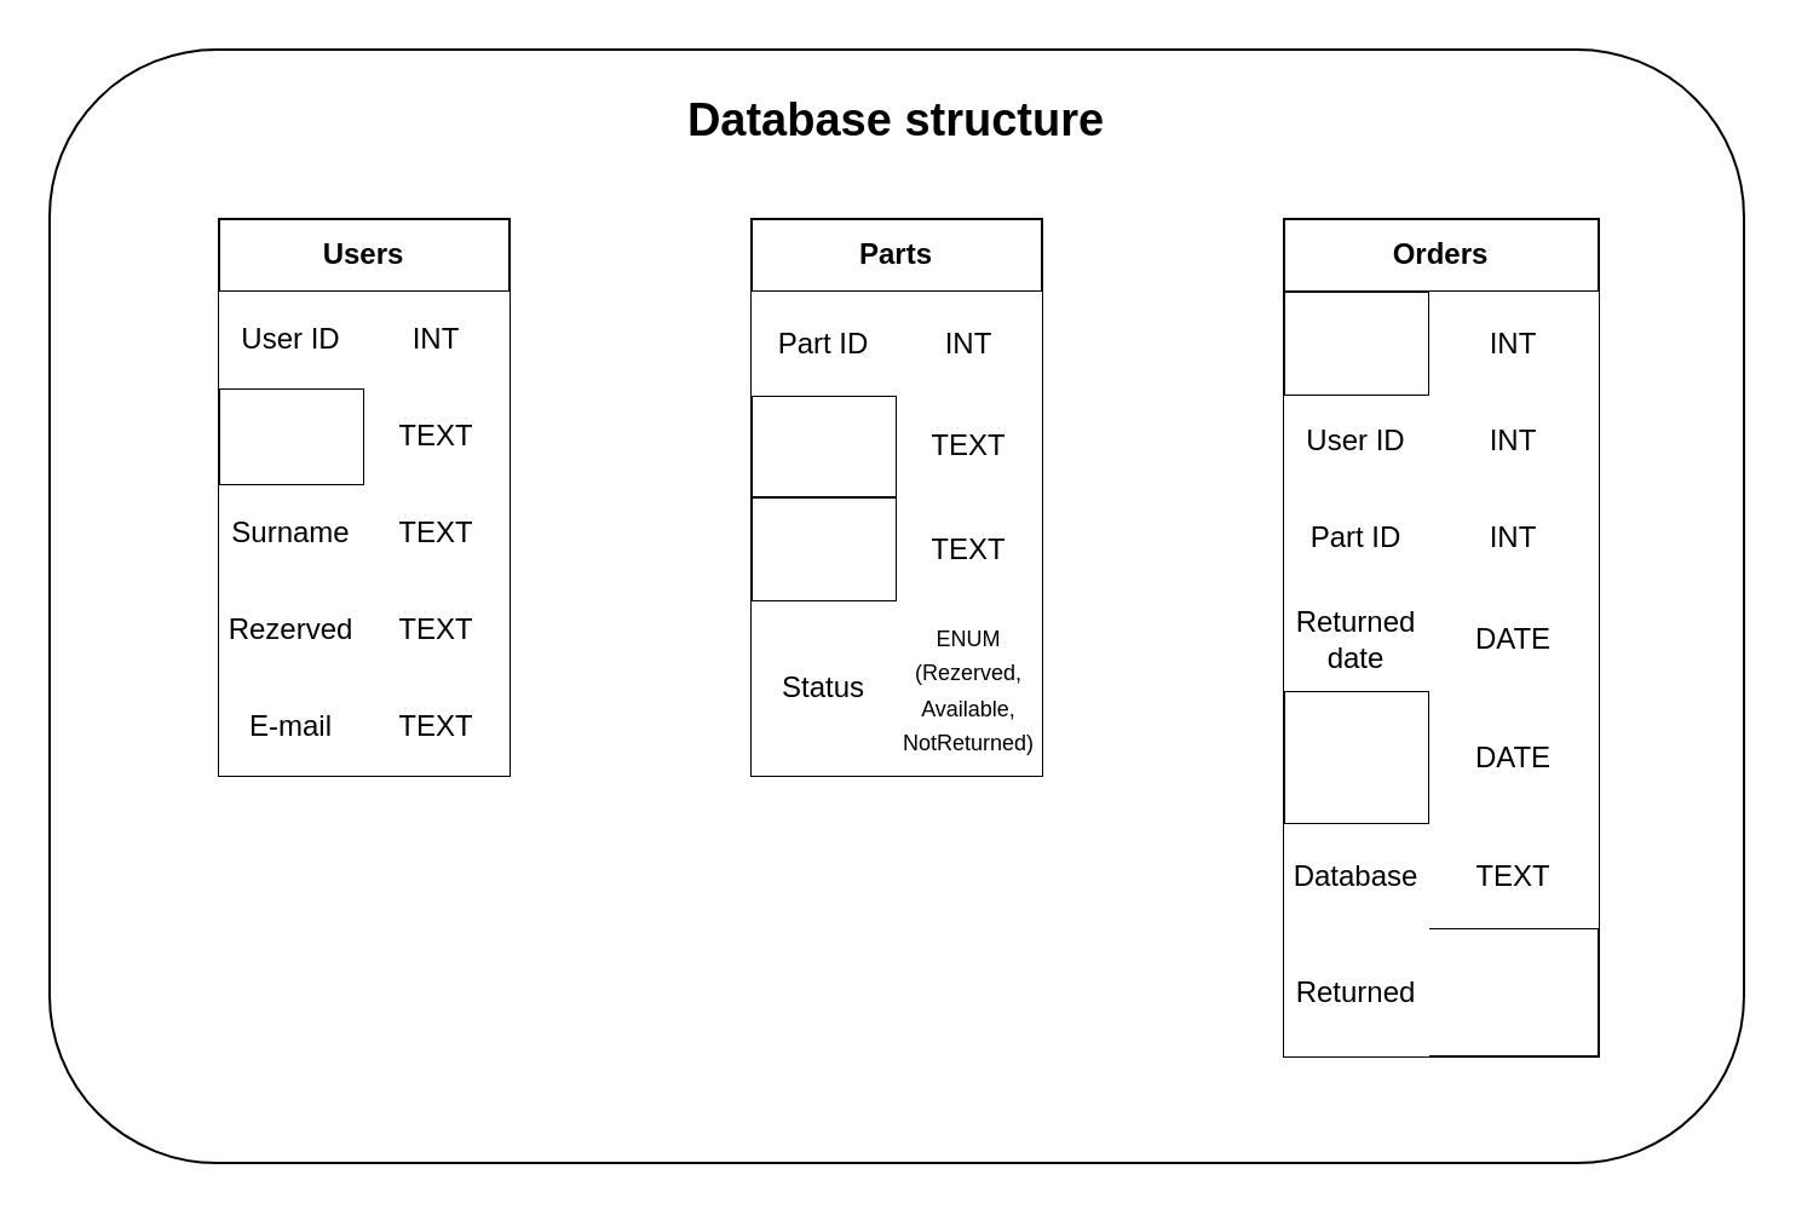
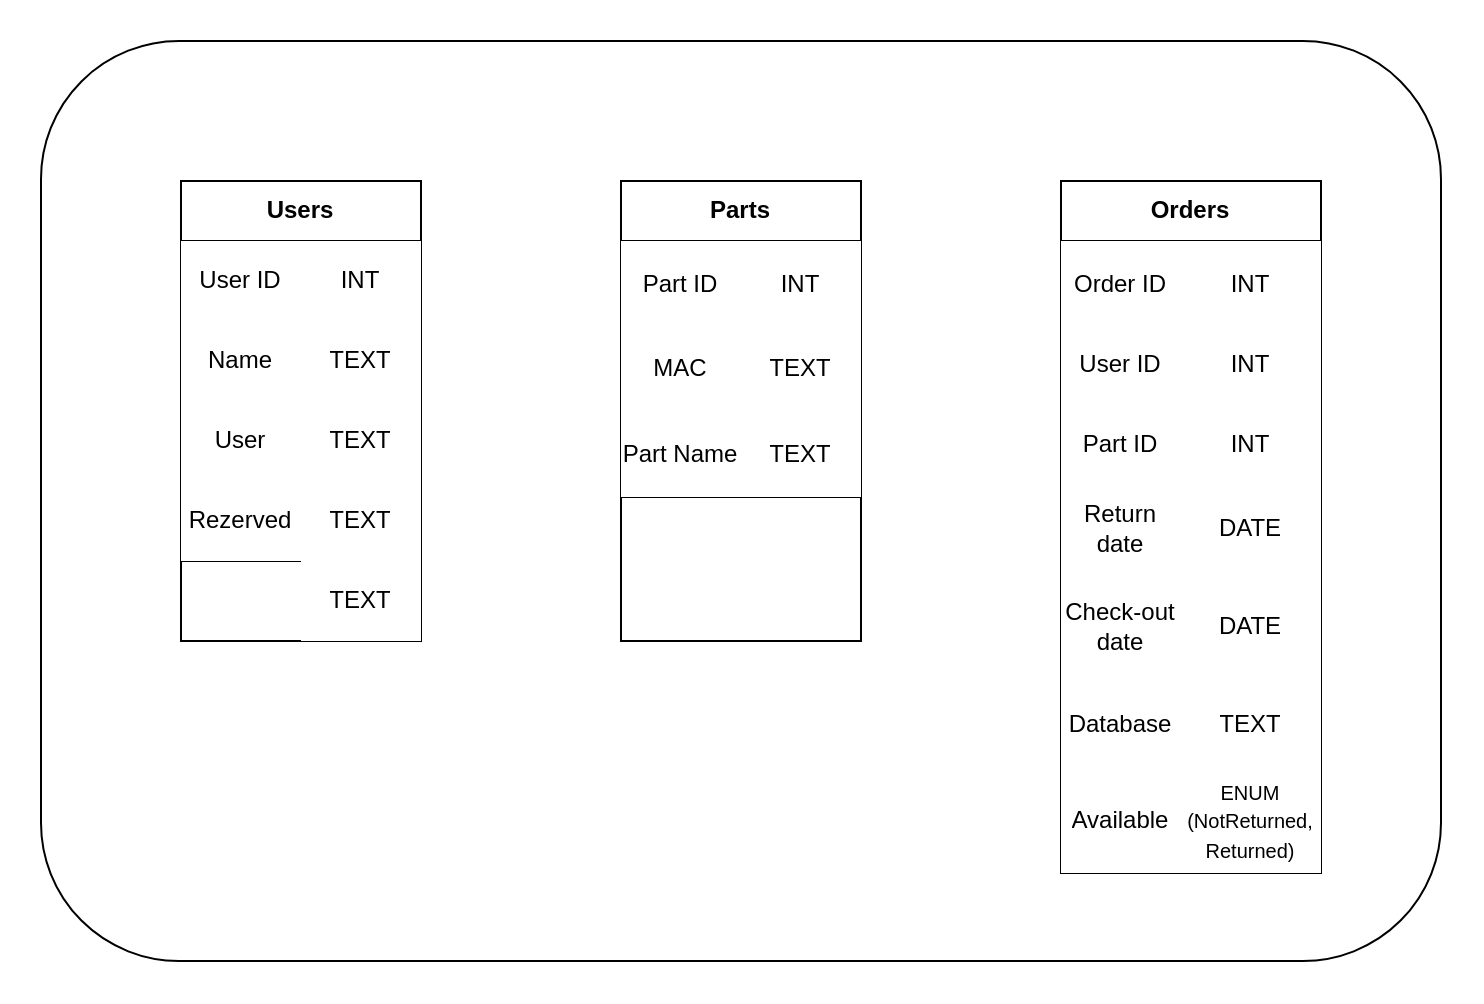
  <mxCell id="0" />
  <mxCell id="1" parent="0" />
  <mxCell id="2" value="" style="rounded=1;whiteSpace=wrap;html=1;startSize=30;" parent="1" vertex="1"><mxGeometry x="20" y="20" width="700" height="460" as="geometry" /></mxCell>
  <mxCell id="3" value="Users" style="shape=table;html=1;whiteSpace=wrap;startSize=30;container=1;collapsible=0;childLayout=tableLayout;fontStyle=1;align=center;" parent="1" vertex="1"><mxGeometry x="90" y="90" width="120" height="230" as="geometry" /></mxCell>
  <mxCell id="4" value="" style="shape=partialRectangle;html=1;whiteSpace=wrap;collapsible=0;dropTarget=0;pointerEvents=0;fillColor=none;top=0;left=0;bottom=0;right=0;points=[[0,0.5],[1,0.5]];portConstraint=eastwest;" parent="3" vertex="1"><mxGeometry y="30" width="120" height="40" as="geometry" /></mxCell>
  <mxCell id="5" value="User ID" style="shape=partialRectangle;html=1;whiteSpace=wrap;connectable=0;top=0;left=0;bottom=0;right=0;overflow=hidden;" parent="4" vertex="1"><mxGeometry width="60" height="40" as="geometry" /></mxCell>
  <mxCell id="6" value="INT" style="shape=partialRectangle;html=1;whiteSpace=wrap;connectable=0;top=0;left=0;bottom=0;right=0;overflow=hidden;" parent="4" vertex="1"><mxGeometry x="60" width="60" height="40" as="geometry" /></mxCell>
  <mxCell id="7" value="" style="shape=partialRectangle;html=1;whiteSpace=wrap;collapsible=0;dropTarget=0;pointerEvents=0;fillColor=none;top=0;left=0;bottom=0;right=0;points=[[0,0.5],[1,0.5]];portConstraint=eastwest;" parent="3" vertex="1"><mxGeometry y="70" width="120" height="40" as="geometry" /></mxCell>
+ <mxCell id="8" value="Name" style="shape=partialRectangle;html=1;whiteSpace=wrap;connectable=0;top=0;left=0;bottom=0;right=0;overflow=hidden;" parent="7" vertex="1"><mxGeometry width="60" height="40" as="geometry" /></mxCell>
  <mxCell id="9" value="TEXT" style="shape=partialRectangle;html=1;whiteSpace=wrap;connectable=0;top=0;left=0;bottom=0;right=0;overflow=hidden;" parent="7" vertex="1"><mxGeometry x="60" width="60" height="40" as="geometry" /></mxCell>
  <mxCell id="10" value="" style="shape=partialRectangle;html=1;whiteSpace=wrap;collapsible=0;dropTarget=0;pointerEvents=0;fillColor=none;top=0;left=0;bottom=0;right=0;points=[[0,0.5],[1,0.5]];portConstraint=eastwest;" parent="3" vertex="1"><mxGeometry y="110" width="120" height="40" as="geometry" /></mxCell>
- <mxCell id="11" value="Surname" style="shape=partialRectangle;html=1;whiteSpace=wrap;connectable=0;top=0;left=0;bottom=0;right=0;overflow=hidden;" parent="10" vertex="1"><mxGeometry width="60" height="40" as="geometry" /></mxCell>
+ <mxCell id="11" value="User" style="shape=partialRectangle;html=1;whiteSpace=wrap;connectable=0;top=0;left=0;bottom=0;right=0;overflow=hidden;" parent="10" vertex="1"><mxGeometry width="60" height="40" as="geometry" /></mxCell>
  <mxCell id="12" value="&lt;span&gt;TEXT&lt;/span&gt;" style="shape=partialRectangle;html=1;whiteSpace=wrap;connectable=0;top=0;left=0;bottom=0;right=0;overflow=hidden;" parent="10" vertex="1"><mxGeometry x="60" width="60" height="40" as="geometry" /></mxCell>
  <mxCell id="13" style="shape=partialRectangle;html=1;whiteSpace=wrap;collapsible=0;dropTarget=0;pointerEvents=0;fillColor=none;top=0;left=0;bottom=0;right=0;points=[[0,0.5],[1,0.5]];portConstraint=eastwest;" parent="3" vertex="1"><mxGeometry y="150" width="120" height="40" as="geometry" /></mxCell>
  <mxCell id="14" value="Rezerved" style="shape=partialRectangle;html=1;whiteSpace=wrap;connectable=0;top=0;left=0;bottom=0;right=0;overflow=hidden;" parent="13" vertex="1"><mxGeometry width="60" height="40" as="geometry" /></mxCell>
  <mxCell id="15" value="&lt;span&gt;TEXT&lt;/span&gt;" style="shape=partialRectangle;html=1;whiteSpace=wrap;connectable=0;top=0;left=0;bottom=0;right=0;overflow=hidden;" parent="13" vertex="1"><mxGeometry x="60" width="60" height="40" as="geometry" /></mxCell>
  <mxCell id="16" style="shape=partialRectangle;html=1;whiteSpace=wrap;collapsible=0;dropTarget=0;pointerEvents=0;fillColor=none;top=0;left=0;bottom=0;right=0;points=[[0,0.5],[1,0.5]];portConstraint=eastwest;" parent="3" vertex="1"><mxGeometry y="190" width="120" height="40" as="geometry" /></mxCell>
- <mxCell id="17" value="E-mail" style="shape=partialRectangle;html=1;whiteSpace=wrap;connectable=0;top=0;left=0;bottom=0;right=0;overflow=hidden;" parent="16" vertex="1"><mxGeometry width="60" height="40" as="geometry" /></mxCell>
  <mxCell id="18" value="&lt;span&gt;TEXT&lt;/span&gt;" style="shape=partialRectangle;html=1;whiteSpace=wrap;connectable=0;top=0;left=0;bottom=0;right=0;overflow=hidden;" parent="16" vertex="1"><mxGeometry x="60" width="60" height="40" as="geometry" /></mxCell>
  <mxCell id="19" value="Parts" style="shape=table;html=1;whiteSpace=wrap;startSize=30;container=1;collapsible=0;childLayout=tableLayout;fontStyle=1;align=center;" parent="1" vertex="1"><mxGeometry x="310" y="90" width="120" height="230" as="geometry" /></mxCell>
  <mxCell id="20" value="" style="shape=partialRectangle;html=1;whiteSpace=wrap;collapsible=0;dropTarget=0;pointerEvents=0;fillColor=none;top=0;left=0;bottom=0;right=0;points=[[0,0.5],[1,0.5]];portConstraint=eastwest;" parent="19" vertex="1"><mxGeometry y="30" width="120" height="43" as="geometry" /></mxCell>
  <mxCell id="21" value="Part ID" style="shape=partialRectangle;html=1;whiteSpace=wrap;connectable=0;top=0;left=0;bottom=0;right=0;overflow=hidden;" parent="20" vertex="1"><mxGeometry width="60" height="43" as="geometry" /></mxCell>
  <mxCell id="22" value="INT" style="shape=partialRectangle;html=1;whiteSpace=wrap;connectable=0;top=0;left=0;bottom=0;right=0;overflow=hidden;" parent="20" vertex="1"><mxGeometry x="60" width="60" height="43" as="geometry" /></mxCell>
  <mxCell id="23" value="" style="shape=partialRectangle;html=1;whiteSpace=wrap;collapsible=0;dropTarget=0;pointerEvents=0;fillColor=none;top=0;left=0;bottom=0;right=0;points=[[0,0.5],[1,0.5]];portConstraint=eastwest;" parent="19" vertex="1"><mxGeometry y="73" width="120" height="42" as="geometry" /></mxCell>
+ <mxCell id="24" value="MAC" style="shape=partialRectangle;html=1;whiteSpace=wrap;connectable=0;top=0;left=0;bottom=0;right=0;overflow=hidden;" parent="23" vertex="1"><mxGeometry width="60" height="42" as="geometry" /></mxCell>
  <mxCell id="25" value="&lt;span&gt;TEXT&lt;/span&gt;" style="shape=partialRectangle;html=1;whiteSpace=wrap;connectable=0;top=0;left=0;bottom=0;right=0;overflow=hidden;" parent="23" vertex="1"><mxGeometry x="60" width="60" height="42" as="geometry" /></mxCell>
  <mxCell id="26" value="" style="shape=partialRectangle;html=1;whiteSpace=wrap;collapsible=0;dropTarget=0;pointerEvents=0;fillColor=none;top=0;left=0;bottom=0;right=0;points=[[0,0.5],[1,0.5]];portConstraint=eastwest;" parent="19" vertex="1"><mxGeometry y="115" width="120" height="43" as="geometry" /></mxCell>
+ <mxCell id="27" value="Part Name" style="shape=partialRectangle;html=1;whiteSpace=wrap;connectable=0;top=0;left=0;bottom=0;right=0;overflow=hidden;" parent="26" vertex="1"><mxGeometry width="60" height="43" as="geometry" /></mxCell>
  <mxCell id="28" value="&lt;span&gt;TEXT&lt;/span&gt;" style="shape=partialRectangle;html=1;whiteSpace=wrap;connectable=0;top=0;left=0;bottom=0;right=0;overflow=hidden;" parent="26" vertex="1"><mxGeometry x="60" width="60" height="43" as="geometry" /></mxCell>
  <mxCell id="29" style="shape=partialRectangle;html=1;whiteSpace=wrap;collapsible=0;dropTarget=0;pointerEvents=0;fillColor=none;top=0;left=0;bottom=0;right=0;points=[[0,0.5],[1,0.5]];portConstraint=eastwest;" vertex="1" parent="19"><mxGeometry y="158" width="120" height="72" as="geometry" /></mxCell>
- <mxCell id="30" value="Status" style="shape=partialRectangle;html=1;whiteSpace=wrap;connectable=0;top=0;left=0;bottom=0;right=0;overflow=hidden;" vertex="1" parent="29"><mxGeometry width="60" height="72" as="geometry" /></mxCell>
- <mxCell id="31" value="&lt;font style=&quot;font-size: 9px&quot;&gt;ENUM (Rezerved, Available, NotReturned)&lt;/font&gt;" style="shape=partialRectangle;html=1;whiteSpace=wrap;connectable=0;top=0;left=0;bottom=0;right=0;overflow=hidden;" vertex="1" parent="29"><mxGeometry x="60" width="60" height="72" as="geometry" /></mxCell>
  <mxCell id="32" value="Orders" style="shape=table;html=1;whiteSpace=wrap;startSize=30;container=1;collapsible=0;childLayout=tableLayout;fontStyle=1;align=center;" parent="1" vertex="1"><mxGeometry x="530" y="90" width="130" height="346" as="geometry" /></mxCell>
  <mxCell id="33" value="" style="shape=partialRectangle;html=1;whiteSpace=wrap;collapsible=0;dropTarget=0;pointerEvents=0;fillColor=none;top=0;left=0;bottom=0;right=0;points=[[0,0.5],[1,0.5]];portConstraint=eastwest;" parent="32" vertex="1"><mxGeometry y="30" width="130" height="43" as="geometry" /></mxCell>
+ <mxCell id="34" value="Order ID" style="shape=partialRectangle;html=1;whiteSpace=wrap;connectable=0;top=0;left=0;bottom=0;right=0;overflow=hidden;" parent="33" vertex="1"><mxGeometry width="60" height="43" as="geometry" /></mxCell>
  <mxCell id="35" value="INT" style="shape=partialRectangle;html=1;whiteSpace=wrap;connectable=0;top=0;left=0;bottom=0;right=0;overflow=hidden;" parent="33" vertex="1"><mxGeometry x="60" width="70" height="43" as="geometry" /></mxCell>
  <mxCell id="36" value="" style="shape=partialRectangle;html=1;whiteSpace=wrap;collapsible=0;dropTarget=0;pointerEvents=0;fillColor=none;top=0;left=0;bottom=0;right=0;points=[[0,0.5],[1,0.5]];portConstraint=eastwest;" parent="32" vertex="1"><mxGeometry y="73" width="130" height="37" as="geometry" /></mxCell>
  <mxCell id="37" value="User ID" style="shape=partialRectangle;html=1;whiteSpace=wrap;connectable=0;top=0;left=0;bottom=0;right=0;overflow=hidden;" parent="36" vertex="1"><mxGeometry width="60" height="37" as="geometry" /></mxCell>
  <mxCell id="38" value="INT" style="shape=partialRectangle;html=1;whiteSpace=wrap;connectable=0;top=0;left=0;bottom=0;right=0;overflow=hidden;" parent="36" vertex="1"><mxGeometry x="60" width="70" height="37" as="geometry" /></mxCell>
  <mxCell id="39" value="" style="shape=partialRectangle;html=1;whiteSpace=wrap;collapsible=0;dropTarget=0;pointerEvents=0;fillColor=none;top=0;left=0;bottom=0;right=0;points=[[0,0.5],[1,0.5]];portConstraint=eastwest;" parent="32" vertex="1"><mxGeometry y="110" width="130" height="43" as="geometry" /></mxCell>
  <mxCell id="40" value="Part ID" style="shape=partialRectangle;html=1;whiteSpace=wrap;connectable=0;top=0;left=0;bottom=0;right=0;overflow=hidden;" parent="39" vertex="1"><mxGeometry width="60" height="43" as="geometry" /></mxCell>
  <mxCell id="41" value="INT" style="shape=partialRectangle;html=1;whiteSpace=wrap;connectable=0;top=0;left=0;bottom=0;right=0;overflow=hidden;" parent="39" vertex="1"><mxGeometry x="60" width="70" height="43" as="geometry" /></mxCell>
  <mxCell id="42" style="shape=partialRectangle;html=1;whiteSpace=wrap;collapsible=0;dropTarget=0;pointerEvents=0;fillColor=none;top=0;left=0;bottom=0;right=0;points=[[0,0.5],[1,0.5]];portConstraint=eastwest;" parent="32" vertex="1"><mxGeometry y="153" width="130" height="42" as="geometry" /></mxCell>
- <mxCell id="43" value="&lt;span&gt;Returned date&lt;/span&gt;" style="shape=partialRectangle;html=1;whiteSpace=wrap;connectable=0;top=0;left=0;bottom=0;right=0;overflow=hidden;" parent="42" vertex="1"><mxGeometry width="60" height="42" as="geometry" /></mxCell>
+ <mxCell id="43" value="&lt;span&gt;Return date&lt;/span&gt;" style="shape=partialRectangle;html=1;whiteSpace=wrap;connectable=0;top=0;left=0;bottom=0;right=0;overflow=hidden;" parent="42" vertex="1"><mxGeometry width="60" height="42" as="geometry" /></mxCell>
  <mxCell id="44" value="&lt;span&gt;DATE&lt;/span&gt;" style="shape=partialRectangle;html=1;whiteSpace=wrap;connectable=0;top=0;left=0;bottom=0;right=0;overflow=hidden;" parent="42" vertex="1"><mxGeometry x="60" width="70" height="42" as="geometry" /></mxCell>
  <mxCell id="45" style="shape=partialRectangle;html=1;whiteSpace=wrap;collapsible=0;dropTarget=0;pointerEvents=0;fillColor=none;top=0;left=0;bottom=0;right=0;points=[[0,0.5],[1,0.5]];portConstraint=eastwest;" parent="32" vertex="1"><mxGeometry y="195" width="130" height="55" as="geometry" /></mxCell>
+ <mxCell id="46" value="&lt;span&gt;Check-out date&lt;/span&gt;" style="shape=partialRectangle;html=1;whiteSpace=wrap;connectable=0;top=0;left=0;bottom=0;right=0;overflow=hidden;" parent="45" vertex="1"><mxGeometry width="60" height="55" as="geometry" /></mxCell>
  <mxCell id="47" value="&lt;span&gt;DATE&lt;/span&gt;" style="shape=partialRectangle;html=1;whiteSpace=wrap;connectable=0;top=0;left=0;bottom=0;right=0;overflow=hidden;" parent="45" vertex="1"><mxGeometry x="60" width="70" height="55" as="geometry" /></mxCell>
  <mxCell id="48" style="shape=partialRectangle;html=1;whiteSpace=wrap;collapsible=0;dropTarget=0;pointerEvents=0;fillColor=none;top=0;left=0;bottom=0;right=0;points=[[0,0.5],[1,0.5]];portConstraint=eastwest;" parent="32" vertex="1"><mxGeometry y="250" width="130" height="43" as="geometry" /></mxCell>
  <mxCell id="49" value="Database" style="shape=partialRectangle;html=1;whiteSpace=wrap;connectable=0;top=0;left=0;bottom=0;right=0;overflow=hidden;" parent="48" vertex="1"><mxGeometry width="60" height="43" as="geometry" /></mxCell>
  <mxCell id="50" value="TEXT" style="shape=partialRectangle;html=1;whiteSpace=wrap;connectable=0;top=0;left=0;bottom=0;right=0;overflow=hidden;" parent="48" vertex="1"><mxGeometry x="60" width="70" height="43" as="geometry" /></mxCell>
  <mxCell id="51" style="shape=partialRectangle;html=1;whiteSpace=wrap;collapsible=0;dropTarget=0;pointerEvents=0;fillColor=none;top=0;left=0;bottom=0;right=0;points=[[0,0.5],[1,0.5]];portConstraint=eastwest;" vertex="1" parent="32"><mxGeometry y="293" width="130" height="53" as="geometry" /></mxCell>
- <mxCell id="52" value="Returned" style="shape=partialRectangle;html=1;whiteSpace=wrap;connectable=0;top=0;left=0;bottom=0;right=0;overflow=hidden;" vertex="1" parent="51"><mxGeometry width="60" height="53" as="geometry" /></mxCell>
- <mxCell id="54" value="&lt;font style=&quot;font-size: 19px&quot;&gt;&lt;b&gt;Database structure&lt;/b&gt;&lt;/font&gt;" style="text;html=1;strokeColor=none;fillColor=none;align=center;verticalAlign=middle;whiteSpace=wrap;rounded=0;startSize=30;" parent="1" vertex="1"><mxGeometry x="275" y="20" width="190" height="60" as="geometry" /></mxCell>
+ <mxCell id="52" value="Available" style="shape=partialRectangle;html=1;whiteSpace=wrap;connectable=0;top=0;left=0;bottom=0;right=0;overflow=hidden;" vertex="1" parent="51"><mxGeometry width="60" height="53" as="geometry" /></mxCell>
+ <mxCell id="53" value="&lt;font style=&quot;font-size: 10px&quot;&gt;ENUM (NotReturned, Returned)&lt;/font&gt;" style="shape=partialRectangle;html=1;whiteSpace=wrap;connectable=0;top=0;left=0;bottom=0;right=0;overflow=hidden;" vertex="1" parent="51"><mxGeometry x="60" width="70" height="53" as="geometry" /></mxCell>
